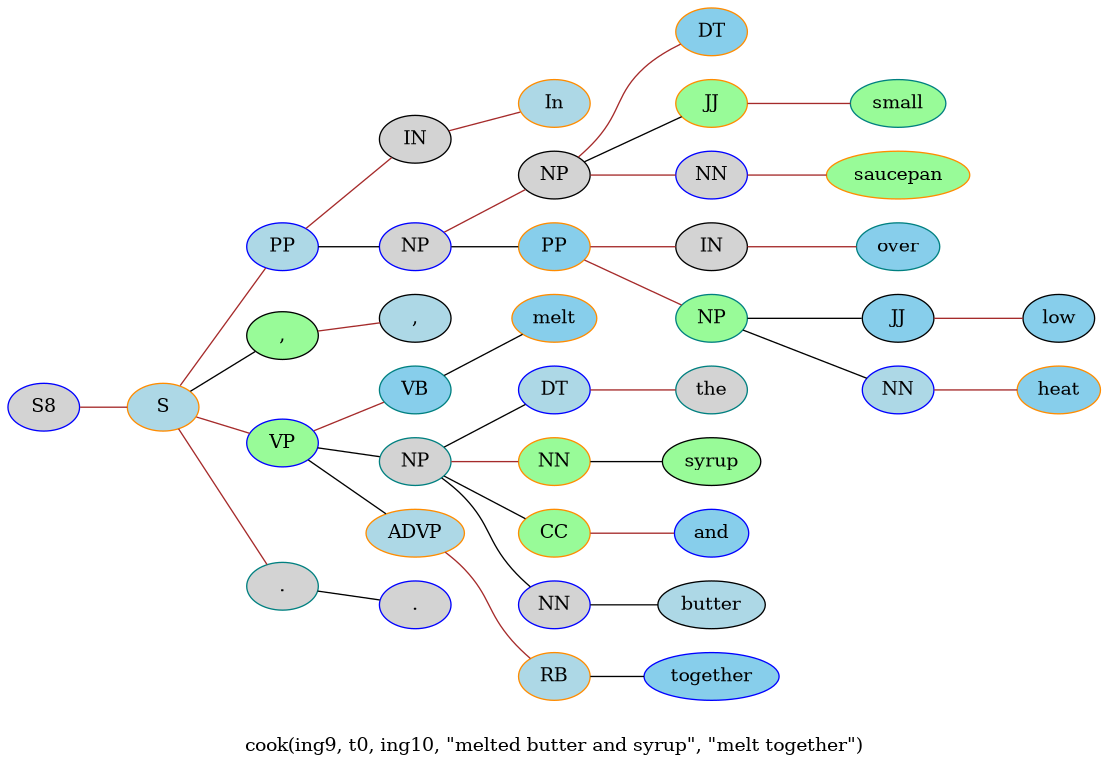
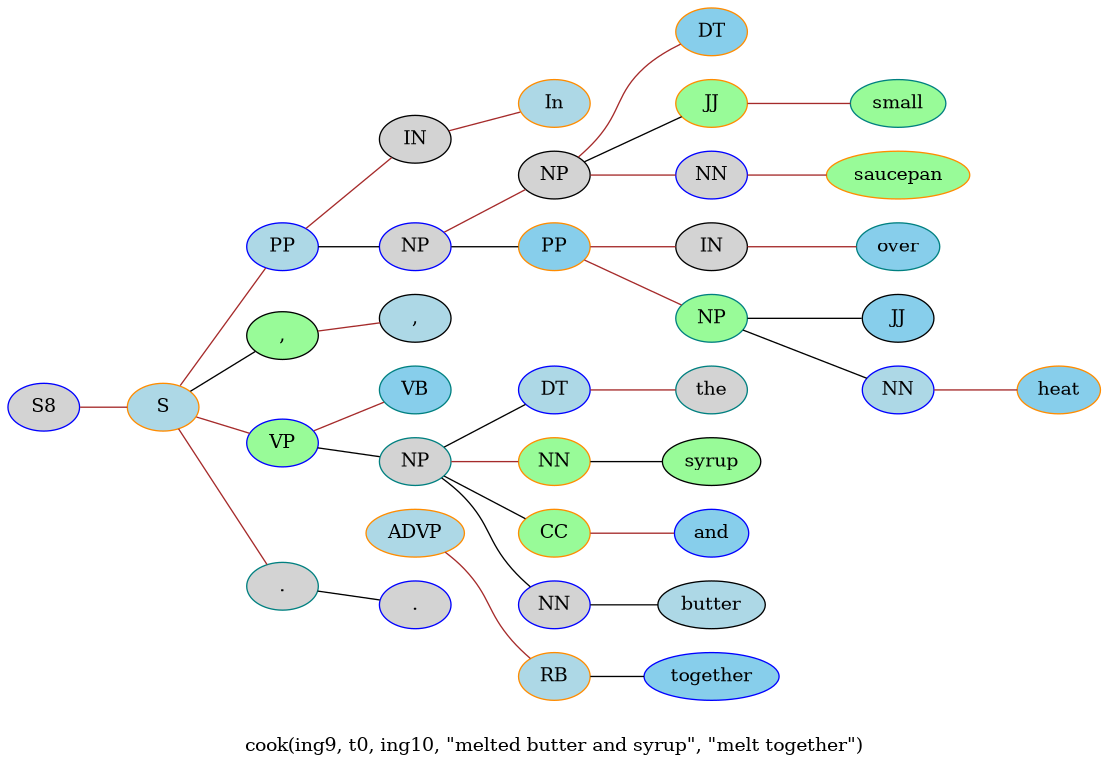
  graph {
    label="cook(ing9, t0, ing10, \"melted butter and syrup\", \"melt together\")"
    rankdir=LR
    node [color=darkorange fillcolor=lightgrey style=filled]
    edge [color=brown]
    n1 [color=blue label=S8]
    n2 [fillcolor=lightblue label=S]
    n3 [color=blue fillcolor=lightblue label=PP]
    n4 [color=black fillcolor=palegreen label=","]
    n5 [color=blue fillcolor=palegreen label=VP]
    n6 [color=teal label="."]
    n7 [color=black label=IN]
    n8 [color=blue label=NP]
    n9 [color=black fillcolor=lightblue label=","]
    n10 [color=teal fillcolor=skyblue label=VB]
    n11 [color=teal label=NP]
    n12 [fillcolor=lightblue label=ADVP]
    n13 [color=blue label="."]
    n14 [fillcolor=lightblue label=In]
    n15 [color=black label=NP]
    n16 [fillcolor=skyblue label=PP]
    n17 [fillcolor=skyblue label=DT]
    n18 [fillcolor=palegreen label=JJ]
    n19 [color=blue label=NN]
    n20 [color=black label=IN]
    n21 [color=teal fillcolor=palegreen label=NP]
    n22 [color=teal fillcolor=palegreen label=small]
    n23 [fillcolor=palegreen label=saucepan]
    n24 [color=teal fillcolor=skyblue label=over]
    n25 [color=black fillcolor=skyblue label=JJ]
    n26 [color=blue fillcolor=lightblue label=NN]
-   n27 [color=black fillcolor=skyblue label=low]
    n28 [fillcolor=skyblue label=heat]
-   n29 [fillcolor=skyblue label=melt]
    n30 [color=blue fillcolor=lightblue label=DT]
    n31 [fillcolor=palegreen label=NN]
    n32 [fillcolor=palegreen label=CC]
    n33 [color=blue label=NN]
    n34 [fillcolor=lightblue label=RB]
    n35 [color=teal label=the]
    n36 [color=black fillcolor=palegreen label=syrup]
    n37 [color=blue fillcolor=skyblue label=and]
    n38 [color=black fillcolor=lightblue label=butter]
    n39 [color=blue fillcolor=skyblue label=together]
    n1 -- n2
    n2 -- n3
    n2 -- n4 [color=black]
    n2 -- n5
    n2 -- n6
    n3 -- n7
    n3 -- n8 [color=black]
    n4 -- n9
    n5 -- n10
    n5 -- n11 [color=black]
-   n5 -- n12 [color=black]
    n6 -- n13 [color=black]
    n7 -- n14
    n8 -- n15
    n8 -- n16 [color=black]
-   n10 -- n29 [color=black]
    n11 -- n30 [color=black]
    n11 -- n31
    n11 -- n32 [color=black]
    n11 -- n33 [color=black]
    n12 -- n34
    n15 -- n17
    n15 -- n18 [color=black]
    n15 -- n19
    n16 -- n20
    n16 -- n21
    n18 -- n22
    n19 -- n23
    n20 -- n24
    n21 -- n25 [color=black]
    n21 -- n26 [color=black]
-   n25 -- n27
    n26 -- n28
    n30 -- n35
    n31 -- n36 [color=black]
    n32 -- n37
    n33 -- n38 [color=black]
    n34 -- n39 [color=black]
  }
